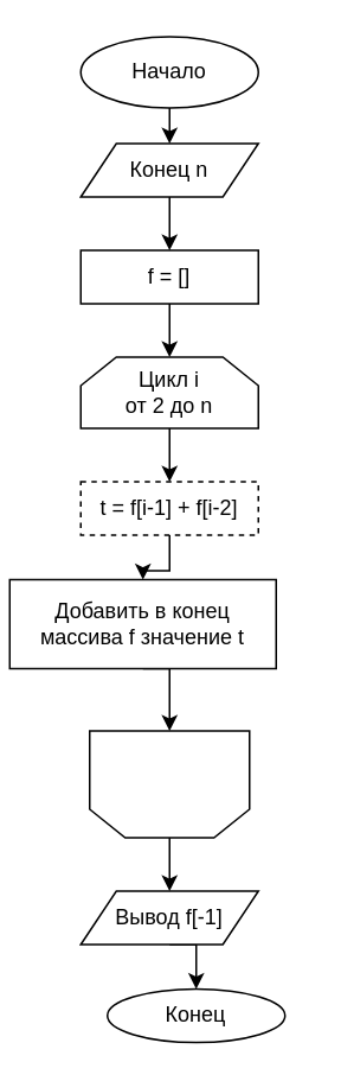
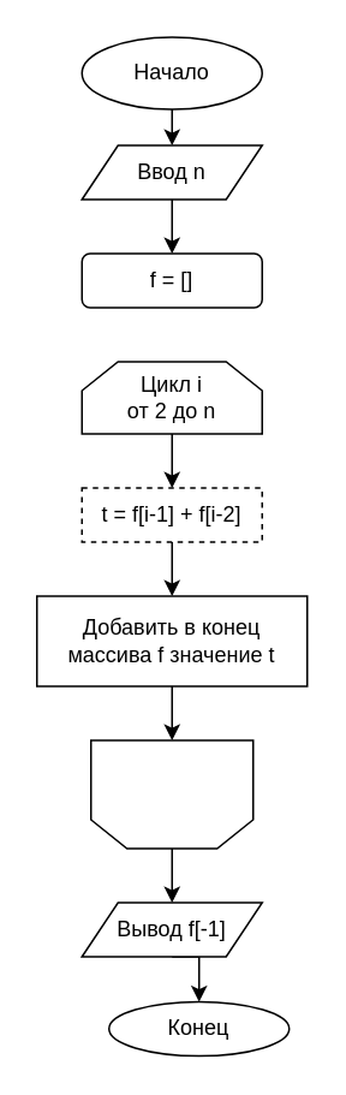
  <mxCell id="0" />
  <mxCell id="1" parent="0" />
  <mxCell id="2" style="edgeStyle=orthogonalEdgeStyle;rounded=0;orthogonalLoop=1;jettySize=auto;html=1;exitX=0.5;exitY=1;exitDx=0;exitDy=0;entryX=0.5;entryY=0;entryDx=0;entryDy=0;" edge="1" parent="1" source="3" target="6"><mxGeometry relative="1" as="geometry" /></mxCell>
  <mxCell id="3" value="Начало" style="ellipse;whiteSpace=wrap;html=1;" vertex="1" parent="1"><mxGeometry x="45" y="20" width="100" height="40" as="geometry" /></mxCell>
  <mxCell id="4" value="Конец" style="ellipse;whiteSpace=wrap;html=1;" vertex="1" parent="1"><mxGeometry x="60" y="555" width="100" height="30" as="geometry" /></mxCell>
  <mxCell id="5" style="edgeStyle=orthogonalEdgeStyle;rounded=0;orthogonalLoop=1;jettySize=auto;html=1;exitX=0.5;exitY=1;exitDx=0;exitDy=0;entryX=0.5;entryY=0;entryDx=0;entryDy=0;" edge="1" parent="1" source="6" target="8"><mxGeometry relative="1" as="geometry" /></mxCell>
- <mxCell id="6" value="Конец n" style="shape=parallelogram;perimeter=parallelogramPerimeter;whiteSpace=wrap;html=1;fixedSize=1;" vertex="1" parent="1"><mxGeometry x="45" y="80" width="100" height="30" as="geometry" /></mxCell>
- <mxCell id="7" style="edgeStyle=orthogonalEdgeStyle;rounded=0;orthogonalLoop=1;jettySize=auto;html=1;exitX=0.5;exitY=1;exitDx=0;exitDy=0;entryX=0.5;entryY=0;entryDx=0;entryDy=0;" edge="1" parent="1" source="8" target="10"><mxGeometry relative="1" as="geometry" /></mxCell>
- <mxCell id="8" value="f = []" style="rounded=0;whiteSpace=wrap;html=1;" vertex="1" parent="1"><mxGeometry x="45" y="140" width="100" height="30" as="geometry" /></mxCell>
+ <mxCell id="6" value="Ввод n" style="shape=parallelogram;perimeter=parallelogramPerimeter;whiteSpace=wrap;html=1;fixedSize=1;" vertex="1" parent="1"><mxGeometry x="45" y="80" width="100" height="30" as="geometry" /></mxCell>
+ <mxCell id="8" value="f = []" style="whiteSpace=wrap;html=1;rounded=1;" vertex="1" parent="1"><mxGeometry x="45" y="140" width="100" height="30" as="geometry" /></mxCell>
  <mxCell id="9" style="edgeStyle=orthogonalEdgeStyle;rounded=0;orthogonalLoop=1;jettySize=auto;html=1;exitX=0.5;exitY=1;exitDx=0;exitDy=0;entryX=0.5;entryY=0;entryDx=0;entryDy=0;" edge="1" parent="1" source="10" target="16"><mxGeometry relative="1" as="geometry" /></mxCell>
  <mxCell id="10" value="&lt;div&gt;Цикл i&lt;/div&gt;от 2 до n" style="shape=loopLimit;whiteSpace=wrap;html=1;" vertex="1" parent="1"><mxGeometry x="45" y="200" width="100" height="40" as="geometry" /></mxCell>
  <mxCell id="11" value="" style="group" vertex="1" connectable="0" parent="1"><mxGeometry x="50" y="410" width="90" height="60" as="geometry" /></mxCell>
  <mxCell id="12" value="" style="shape=loopLimit;whiteSpace=wrap;html=1;rotation=-180;" vertex="1" parent="11"><mxGeometry width="90" height="60" as="geometry" /></mxCell>
  <mxCell id="13" style="edgeStyle=orthogonalEdgeStyle;rounded=0;orthogonalLoop=1;jettySize=auto;html=1;exitX=0.5;exitY=1;exitDx=0;exitDy=0;entryX=0.5;entryY=1;entryDx=0;entryDy=0;" edge="1" parent="1" source="14" target="12"><mxGeometry relative="1" as="geometry" /></mxCell>
- <mxCell id="14" value="Добавить в конец массива f значение t" style="rounded=0;whiteSpace=wrap;html=1;" vertex="1" parent="1"><mxGeometry x="5" y="325" width="150" height="50" as="geometry" /></mxCell>
+ <mxCell id="14" value="Добавить в конец массива f значение t" style="rounded=0;whiteSpace=wrap;html=1;" vertex="1" parent="1"><mxGeometry x="20" y="330" width="150" height="50" as="geometry" /></mxCell>
  <mxCell id="15" style="edgeStyle=orthogonalEdgeStyle;rounded=0;orthogonalLoop=1;jettySize=auto;html=1;exitX=0.5;exitY=1;exitDx=0;exitDy=0;" edge="1" parent="1" source="16" target="14"><mxGeometry relative="1" as="geometry" /></mxCell>
  <mxCell id="16" value="t = f[i-1] + f[i-2]" style="rounded=0;whiteSpace=wrap;html=1;dashed=1;" vertex="1" parent="1"><mxGeometry x="45" y="270" width="100" height="30" as="geometry" /></mxCell>
  <mxCell id="17" style="edgeStyle=orthogonalEdgeStyle;rounded=0;orthogonalLoop=1;jettySize=auto;html=1;exitX=0.5;exitY=1;exitDx=0;exitDy=0;entryX=0.5;entryY=0;entryDx=0;entryDy=0;" edge="1" parent="1" source="18" target="4"><mxGeometry relative="1" as="geometry" /></mxCell>
  <mxCell id="18" value="Вывод f[-1]" style="shape=parallelogram;perimeter=parallelogramPerimeter;whiteSpace=wrap;html=1;fixedSize=1;" vertex="1" parent="1"><mxGeometry x="45" y="500" width="100" height="30" as="geometry" /></mxCell>
  <mxCell id="19" style="edgeStyle=orthogonalEdgeStyle;rounded=0;orthogonalLoop=1;jettySize=auto;html=1;exitX=0.5;exitY=0;exitDx=0;exitDy=0;entryX=0.5;entryY=0;entryDx=0;entryDy=0;" edge="1" parent="1" source="12" target="18"><mxGeometry relative="1" as="geometry" /></mxCell>
